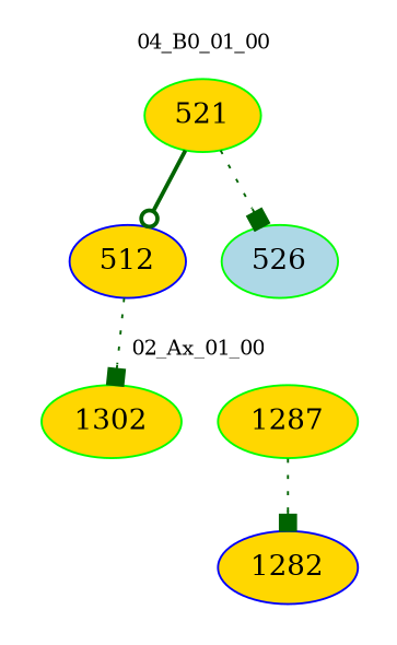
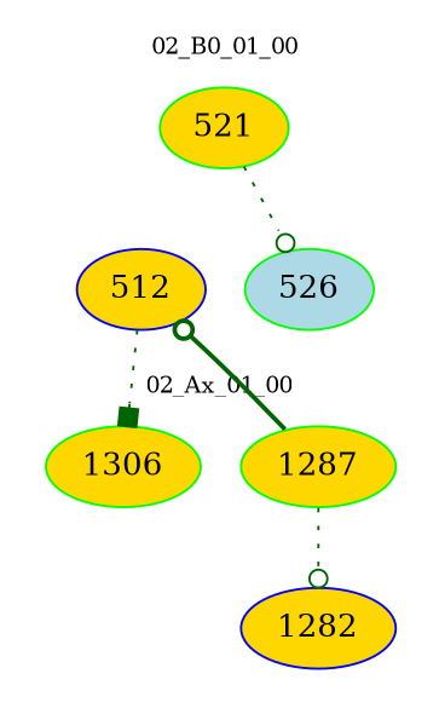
  digraph {
    node [color=green fillcolor=gold style=filled]
    edge [arrowhead=odot color=darkgreen style=dotted]
    n1 [label=1287]
    n2 [color=blue label=1282]
-   n3 [label=1302]
+   n3 [label=1306]
    n4 [label=521]
    n5 [color=blue label=512]
    n6 [fillcolor=lightblue label=526]
    subgraph cluster_1 {
      color=white
      fontsize=10
      label="02_Ax_01_00"
      n1
      n2
      n3
    }
    subgraph cluster_2 {
      color=white
      fontsize=10
-     label="04_B0_01_00"
+     label="02_B0_01_00"
      n4
      n5
      n6
    }
-   n1 -> n2 [arrowhead=box]
-   n4 -> n5 [style=bold]
-   n4 -> n6 [arrowhead=box]
+   n1 -> n2
+   n1 -> n5 [style=bold]
+   n4 -> n6
    n5 -> n3 [arrowhead=box]
  }
